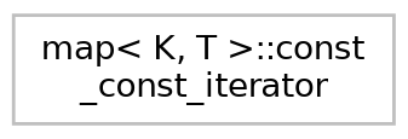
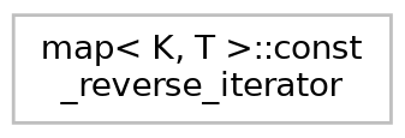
  digraph {
    rankdir=LR
-   n1 [color=grey75 fillcolor=white fontname=Helvetica fontsize=10 height=0.2 label="map\< K, T \>::const\l_const_iterator" shape=record style=filled width=0.4]
+   n1 [color=grey75 fillcolor=white fontname=Helvetica fontsize=10 height=0.2 label="map\< K, T \>::const\l_reverse_iterator" shape=record style=filled width=0.4]
  }
